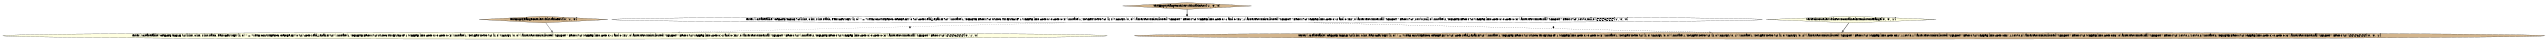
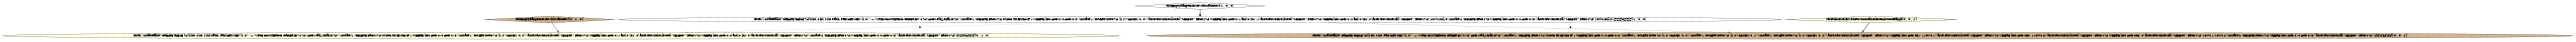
  digraph {
    node [fillcolor=white shape=diamond style=filled]
    edge [style=bold color=black arrowhead=onormal]
-   n1 [fillcolor=tan label="testEmptyRangeQueriesWithStaticRow['1', '0', '0']"]
+   n1 [label="testEmptyRangeQueriesWithStaticRow['1', '0', '0']"]
    n2 [label="tester().createTable(\"CREATE TABLE %s(k int, c int, s int static, PRIMARY KEY (k, c)) \" + \"WITH CLUSTERING ORDER BY (c %s) AND read_repair='%s'\").mutate(1,\"DELETE FROM %s USING TIMESTAMP 1 WHERE k=0 AND c>0 AND c<3\").mutate(1,\"INSERT INTO %s (k, s) VALUES (0, 0)\").assertRowsDistributed(\"SELECT * FROM %s WHERE k=0 AND c>1 and c<=1\",1).assertRowsDistributed(\"SELECT * FROM %s WHERE k=0 AND c>2 and c<=2\",0).assertRowsInternal(\"SELECT * FROM %s\",row(0,null,0)).mutate(2,\"DELETE FROM %s WHERE k=0 AND c>0 AND c<3\").assertRowsInternal(\"SELECT * FROM %s\",row(0,null,0))@@@3@@@['1', '0', '0']" shape=ellipse]
    n3 [fillcolor=lightyellow label="tester().createTable(\"CREATE TABLE %s(k int, c int, s int static, PRIMARY KEY (k, c)) \" + \"WITH CLUSTERING ORDER BY (c %s) AND read_repair='%s'\").mutate(1,\"DELETE FROM %s USING TIMESTAMP 1 WHERE k=0 AND c>0 AND c<3\").mutate(1,\"INSERT INTO %s (k, s) VALUES (0, 0)\").assertRowsDistributed(\"SELECT * FROM %s WHERE k=0 AND c>1 and c<=1\",0).assertRowsDistributed(\"SELECT * FROM %s WHERE k=0 AND c>2 and c<=2\",0).assertRowsInternal(\"SELECT * FROM %s\").mutate(2,\"DELETE FROM %s WHERE k=0 AND c>0 AND c<3\").assertRowsInternal(\"SELECT * FROM %s\")@@@3@@@['0', '1', '0']" shape=ellipse]
    n4 [fillcolor=tan label="tester().createTable(\"CREATE TABLE %s(k int, c int, PRIMARY KEY (k, c)) \" + \"WITH CLUSTERING ORDER BY (c %s) AND read_repair='%s'\").mutate(1,\"DELETE FROM %s USING TIMESTAMP 1 WHERE k=0 AND c>0 AND c<3\").mutate(1,\"INSERT INTO %s (k, c) VALUES (0, 0)\").mutate(1,\"INSERT INTO %s (k, c) VALUES (0, 1)\").mutate(1,\"INSERT INTO %s (k, c) VALUES (0, 2)\").assertRowsDistributed(\"SELECT * FROM %s WHERE k=0 AND c=1\",1,row(0,1)).assertRowsDistributed(\"SELECT * FROM %s WHERE k=0 AND c=2\",1,row(0,2)).assertRowsDistributed(\"SELECT * FROM %s WHERE k=0 AND c=3\",0).assertRowsInternal(\"SELECT * FROM %s\",row(0,1),row(0,2)).mutate(2,\"DELETE FROM %s WHERE k=0 AND c>0 AND c<3\").assertRowsInternal(\"SELECT * FROM %s\")@@@3@@@['0', '0', '1']" shape=ellipse]
    n5 [fillcolor=lightyellow label="testPointQueriesWithRowsContainedInTombstoneRange['0', '0', '1']"]
    n6 [fillcolor=tan label="testEmptyRangeQueriesWithStaticRow['0', '1', '0']"]
    n1 -> n2 [arrowhead=diamond]
    n2 -> n3 [label=0 style=dashed color=gray40]
    n2 -> n4 [label=0 style=dashed]
    n5 -> n4
    n6 -> n3 [color=gray40 arrowhead=diamond]
  }
